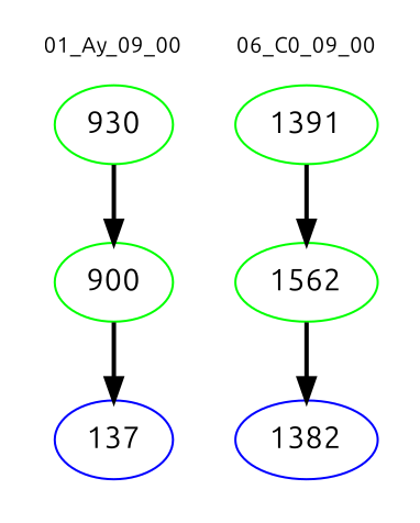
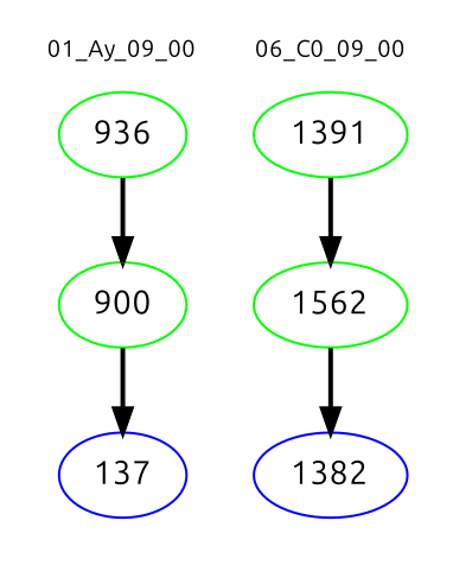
  digraph {
    fontname=Ubuntu
    node [color=green fontname=Ubuntu]
    edge [color=black fontname=Ubuntu style=bold]
-   n1 [label=930]
+   n1 [label=936]
    n2 [label=900]
    n3 [color=blue label=137]
    n4 [label=1391]
    n5 [label=1562]
    n6 [color=blue label=1382]
    subgraph cluster_1 {
      color=white
      fontsize=10
      label="01_Ay_09_00"
      n1
      n2
      n3
    }
    subgraph cluster_2 {
      color=white
      fontsize=10
      label="06_C0_09_00"
      n4
      n5
      n6
    }
    n1 -> n2
    n2 -> n3
    n4 -> n5
    n5 -> n6
  }
